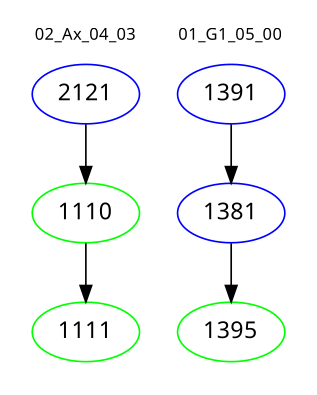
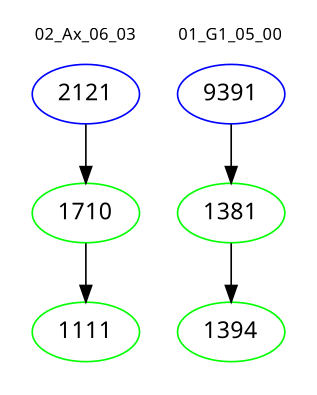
  digraph {
    fontname="Noto Sans"
    node [color=green fontname="Noto Sans"]
    edge [color=black fontname="Noto Sans"]
    n1 [color=blue label=2121]
-   n2 [label=1110]
+   n2 [label=1710]
    n3 [label=1111]
-   n4 [color=blue label=1391]
-   n5 [color=blue label=1381]
-   n6 [label=1395]
+   n4 [color=blue label=9391]
+   n5 [label=1381]
+   n6 [label=1394]
    subgraph cluster_1 {
      color=white
      fontsize=10
-     label="02_Ax_04_03"
+     label="02_Ax_06_03"
      n1
      n2
      n3
    }
    subgraph cluster_2 {
      color=white
      fontsize=10
      label="01_G1_05_00"
      n4
      n5
      n6
    }
    n1 -> n2
    n2 -> n3
    n4 -> n5
    n5 -> n6
  }
